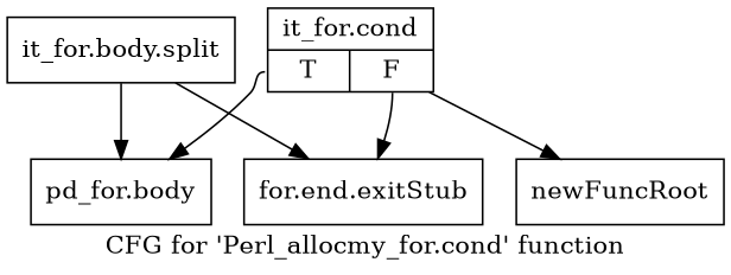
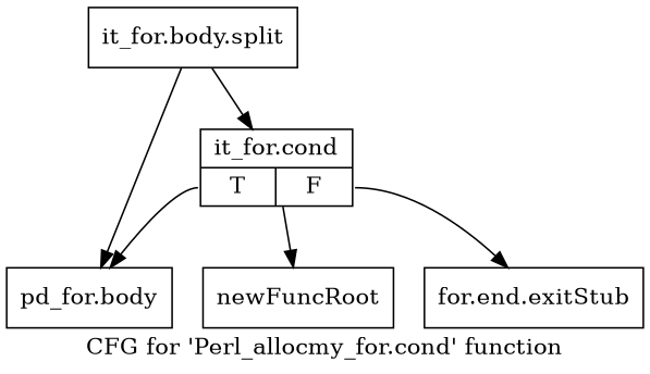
  digraph {
    label="CFG for 'Perl_allocmy_for.cond' function"
    node [shape=record]
    n1 [label="{newFuncRoot}"]
    n2 [label="{it_for.cond|{<s0>T|<s1>F}}"]
    n3 [label="{for.end.exitStub}"]
    n4 [label="{pd_for.body}"]
    n5 [label="{it_for.body.split}"]
    n2 -> n1
    n2 -> n3 [tailport=s1]
    n2 -> n4 [tailport=s0]
-   n5 -> n3
+   n5 -> n2
    n5 -> n4
  }
